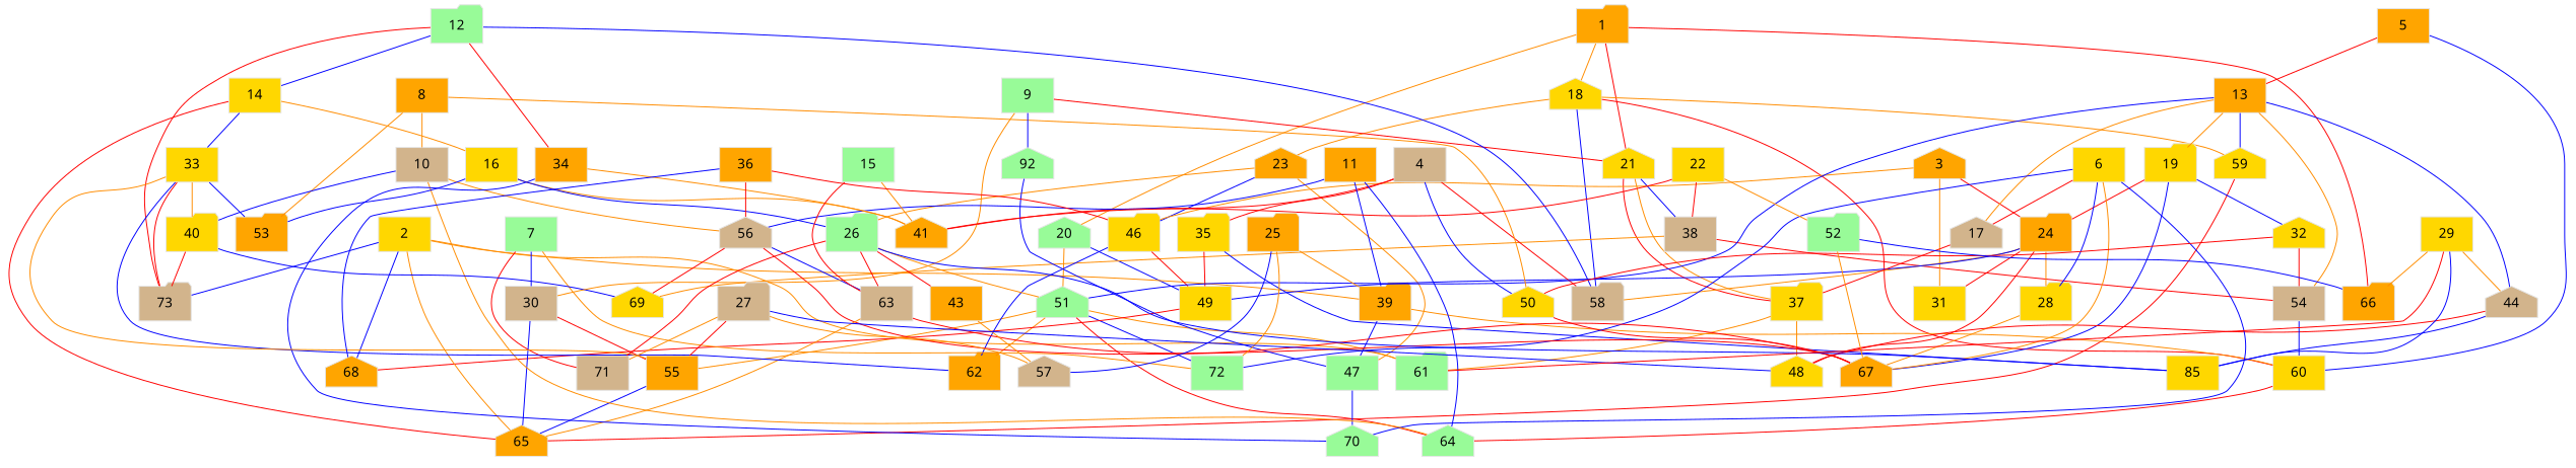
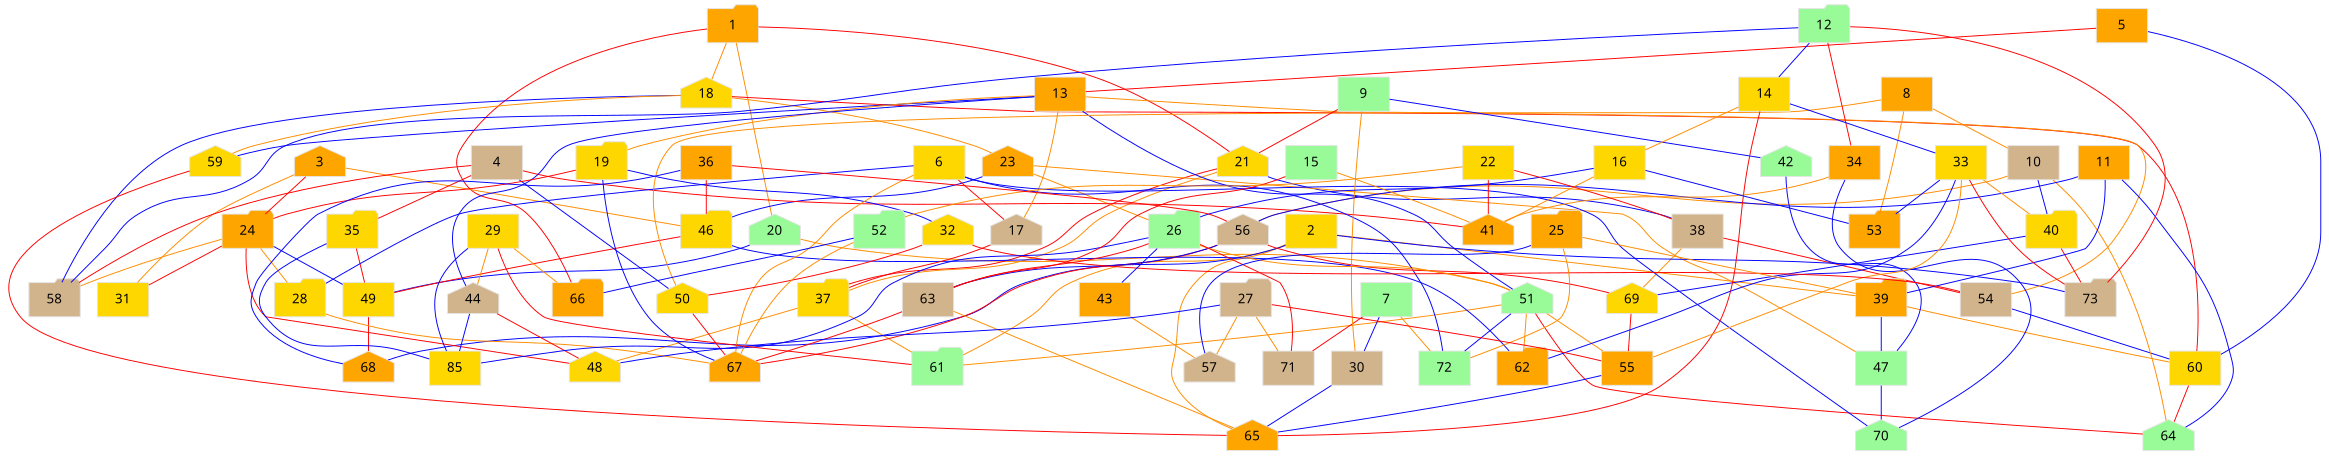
  graph {
    fontname="Noto Sans"
    node [color=gray90 fillcolor=gold fontname="Noto Sans" shape=box style=filled]
    edge [color=darkorange fontname="Noto Sans"]
    1 [fillcolor=orange shape=folder]
    18 [shape=house]
    20 [fillcolor=palegreen shape=house]
    21 [shape=house]
    66 [fillcolor=orange shape=folder]
    58 [fillcolor=tan shape=folder]
    60
    59 [shape=house]
    23 [fillcolor=orange shape=house]
    51 [fillcolor=palegreen shape=house]
    49
    37 [shape=folder]
    38 [fillcolor=tan]
    39 [fillcolor=orange shape=folder]
    2
    61 [fillcolor=palegreen shape=folder]
    65 [fillcolor=orange shape=house]
    68 [fillcolor=orange shape=house]
    73 [fillcolor=tan shape=folder]
    47 [fillcolor=palegreen]
    3 [fillcolor=orange shape=house]
    24 [fillcolor=orange shape=folder]
    31
    46 [shape=folder]
    28 [shape=folder]
    48 [shape=house]
    62 [fillcolor=orange shape=folder]
    4 [fillcolor=tan]
    35 [shape=folder]
    41 [fillcolor=orange shape=house]
    50 [shape=house]
    n32 [label=85]
    67 [fillcolor=orange shape=house]
    5 [fillcolor=orange]
    13 [fillcolor=orange]
    17 [fillcolor=tan shape=house]
    19 [shape=folder]
    44 [fillcolor=tan shape=house]
    54 [fillcolor=tan]
    64 [fillcolor=palegreen shape=house]
    6
    70 [fillcolor=palegreen shape=house]
    72 [fillcolor=palegreen]
    7 [fillcolor=palegreen]
    30 [fillcolor=tan]
    71 [fillcolor=tan]
    55 [fillcolor=orange]
    8 [fillcolor=orange]
    10 [fillcolor=tan]
    53 [fillcolor=orange shape=folder]
    40 [shape=folder]
    56 [fillcolor=tan shape=house]
    9 [fillcolor=palegreen]
-   42 [fillcolor=palegreen shape=house label=92]
+   42 [fillcolor=palegreen shape=house]
    69 [shape=house]
    63 [fillcolor=tan]
    11 [fillcolor=orange]
    12 [fillcolor=palegreen shape=folder]
    14
    34 [fillcolor=orange]
    16
    33
    32 [shape=house]
    26 [fillcolor=palegreen shape=folder]
    15 [fillcolor=palegreen]
    43 [fillcolor=orange]
    22
    52 [fillcolor=palegreen shape=folder]
    25 [fillcolor=orange shape=folder]
    57 [fillcolor=tan shape=house]
    27 [fillcolor=tan shape=folder]
    29
    36 [fillcolor=orange]
    1 -- 18
    1 -- 20
    1 -- 21 [color=red]
    1 -- 66 [color=red]
    18 -- 58 [color=blue]
    18 -- 60 [color=red]
    18 -- 59
    18 -- 23
    20 -- 51
    20 -- 49 [color=blue]
    21 -- 37 [color=red]
    21 -- 37
    21 -- 38 [color=blue]
    60 -- 64 [color=red]
    59 -- 65 [color=red]
    23 -- 47
    23 -- 46 [color=blue]
    23 -- 26
    51 -- 61
    51 -- 62
    51 -- 64 [color=red]
    51 -- 72 [color=blue]
    51 -- 55
    49 -- 68 [color=red]
    37 -- 61
    37 -- 48
    38 -- 54 [color=red]
    38 -- 69
    39 -- 60
    39 -- 47 [color=blue]
    2 -- 39
    2 -- 61
    2 -- 65
    2 -- 68 [color=blue]
    2 -- 73 [color=blue]
    47 -- 70 [color=blue]
    3 -- 24 [color=red]
    3 -- 31
    3 -- 46
    24 -- 58
    24 -- 49 [color=blue]
    24 -- 31 [color=red]
    24 -- 28
    24 -- 48 [color=red]
    46 -- 49 [color=red]
    46 -- 62 [color=blue]
    28 -- 67
    4 -- 58 [color=red]
    4 -- 35 [color=red]
    4 -- 41 [color=red]
    4 -- 50 [color=blue]
    35 -- 49 [color=red]
    35 -- n32 [color=blue]
    50 -- 67 [color=red]
    5 -- 60 [color=blue]
    5 -- 13 [color=red]
    13 -- 59 [color=blue]
    13 -- 51 [color=blue]
    13 -- 17
    13 -- 19
    13 -- 44 [color=blue]
    13 -- 54
    17 -- 37 [color=red]
    19 -- 24 [color=red]
    19 -- 67 [color=blue]
    19 -- 32 [color=blue]
    44 -- 48 [color=red]
    44 -- n32 [color=blue]
    54 -- 60 [color=blue]
    6 -- 28 [color=blue]
    6 -- 67
    6 -- 17 [color=red]
    6 -- 70 [color=blue]
    6 -- 72 [color=blue]
    7 -- 72
    7 -- 30 [color=blue]
    7 -- 71 [color=red]
    30 -- 65 [color=blue]
-   30 -- 55 [color=red]
+   69 -- 55 [color=red]
    55 -- 65 [color=blue]
    8 -- 50
    8 -- 10
    8 -- 53
    10 -- 64
    10 -- 40 [color=blue]
    10 -- 56
    40 -- 73 [color=red]
    40 -- 69 [color=blue]
    56 -- 67 [color=red]
    56 -- 69 [color=red]
    56 -- 63 [color=blue]
    9 -- 21 [color=red]
    9 -- 30
    9 -- 42 [color=blue]
    42 -- 47 [color=blue]
    63 -- 65
    63 -- 67 [color=red]
    11 -- 39 [color=blue]
    11 -- 64 [color=blue]
    11 -- 56 [color=blue]
    12 -- 58 [color=blue]
    12 -- 73 [color=red]
    12 -- 14 [color=blue]
    12 -- 34 [color=red]
    14 -- 65 [color=red]
    14 -- 16
    14 -- 33 [color=blue]
    34 -- 41
    34 -- 70 [color=blue]
    16 -- 41
    16 -- 53 [color=blue]
    16 -- 26 [color=blue]
    33 -- 73 [color=red]
    33 -- 62 [color=blue]
    33 -- 55
    33 -- 53 [color=blue]
    33 -- 40
    32 -- 50 [color=red]
    32 -- 54 [color=red]
    26 -- 51
    26 -- n32 [color=blue]
    26 -- 71 [color=red]
    26 -- 63 [color=red]
-   26 -- 43 [color=red]
+   26 -- 43 [color=blue]
    15 -- 41
    15 -- 63 [color=red]
    43 -- 57
    22 -- 38 [color=red]
    22 -- 41 [color=red]
    22 -- 52
    52 -- 66 [color=blue]
    52 -- 67
    25 -- 39
    25 -- 72
    25 -- 57 [color=blue]
    27 -- 48 [color=blue]
    27 -- 71
    27 -- 55 [color=red]
    27 -- 57
    29 -- 66
    29 -- 61 [color=red]
    29 -- n32 [color=blue]
    29 -- 44
    36 -- 68 [color=blue]
    36 -- 46 [color=red]
    36 -- 56 [color=red]
  }
